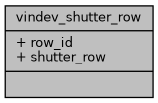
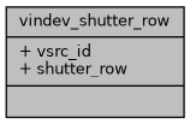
  digraph {
-   n1 [color=black fillcolor=grey75 fontcolor=black fontname=Helvetica fontsize=10 height=0.2 label="{vindev_shutter_row\n|+ row_id\l+ shutter_row\l|}" shape=record style=filled width=0.4]
+   n1 [color=black fillcolor=grey75 fontcolor=black fontname=Helvetica fontsize=10 height=0.2 label="{vindev_shutter_row\n|+ vsrc_id\l+ shutter_row\l|}" shape=record style=filled width=0.4]
  }
